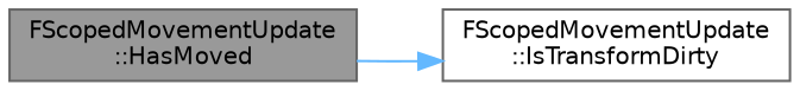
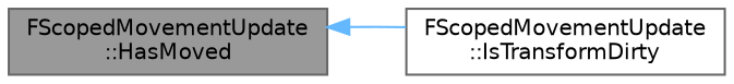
  digraph {
    rankdir=LR
    node [fontname=Helvetica fontsize=10 shape=box style=filled]
    n1 [color=gray40 fillcolor=grey60 fontcolor=black height=0.2 label="FScopedMovementUpdate\l::HasMoved" width=0.4]
    n2 [color=grey40 fillcolor=white height=0.2 label="FScopedMovementUpdate\l::IsTransformDirty" width=0.4]
-   n1 -> n2 [color=steelblue1 fontname=Helvetica fontsize=10 labelfontname=Helvetica labelfontsize=10 style=solid]
+   n2 -> n1 [color=steelblue1 fontname=Helvetica fontsize=10 labelfontname=Helvetica labelfontsize=10 style=solid]
  }
